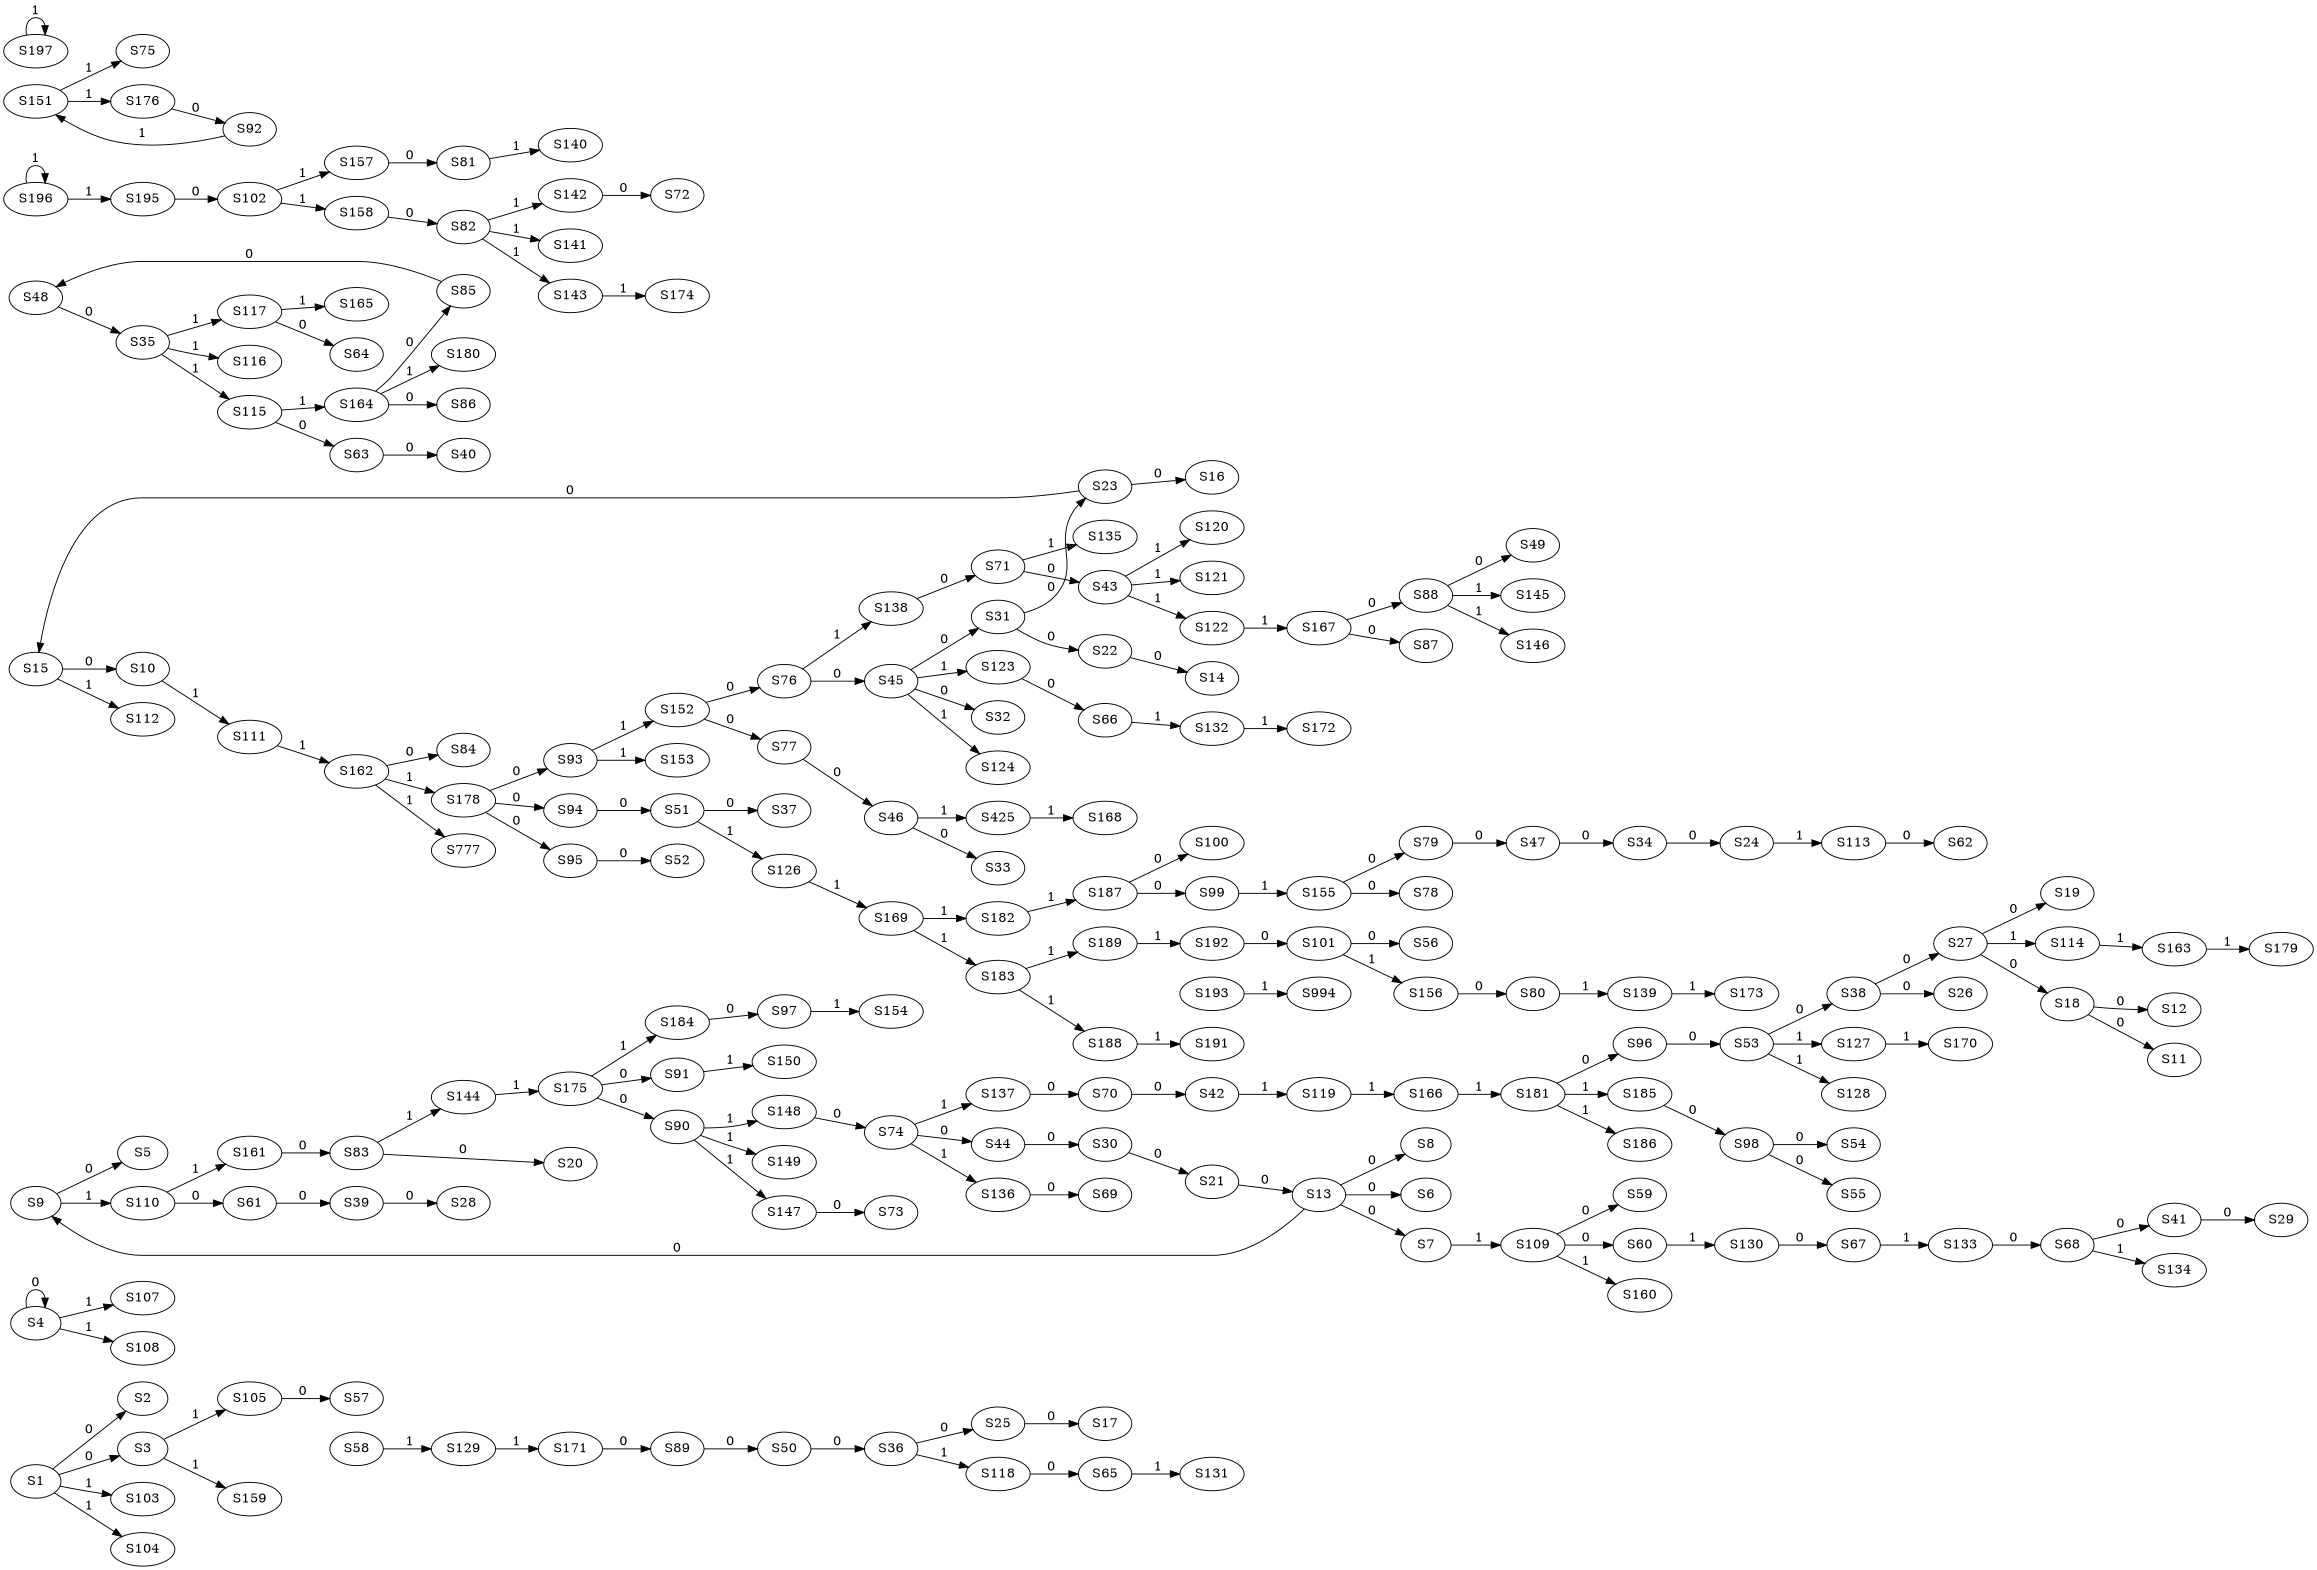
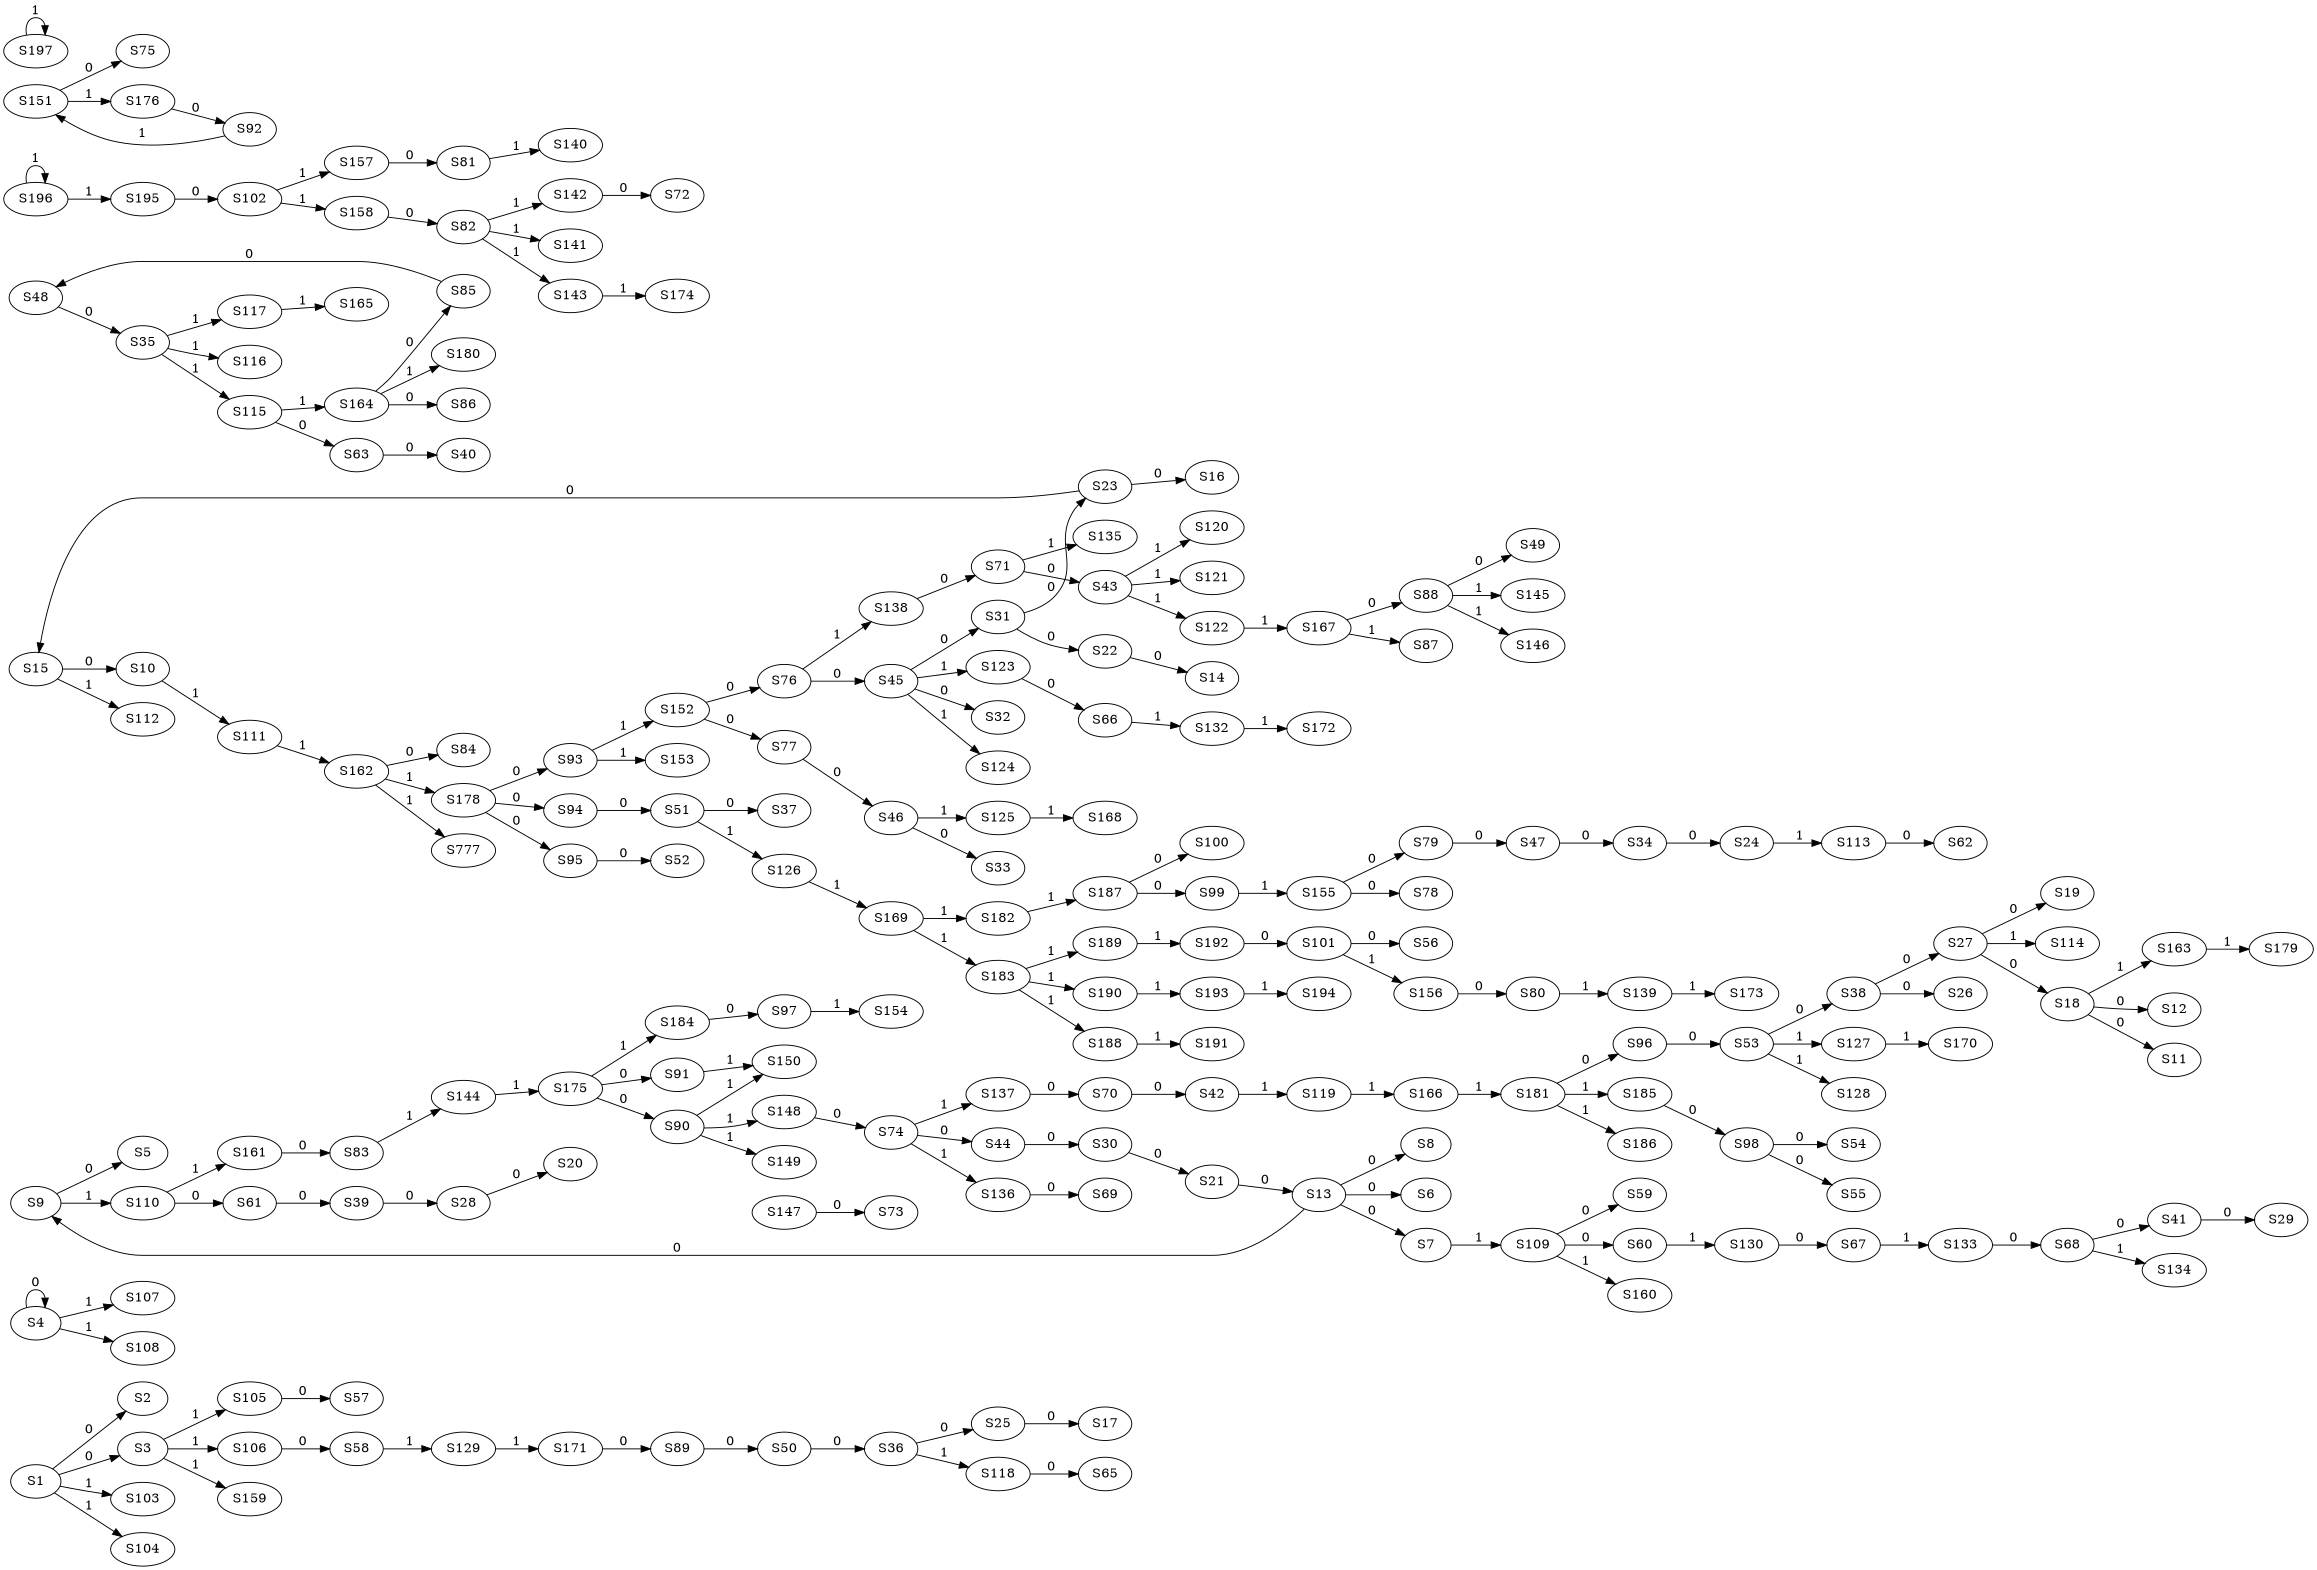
  strict digraph {
    rankdir=LR
    S1
    S2
    S3
    S103
    S104
    S105
+   S106
    S159
    S57
    S58
    S4
    S107
    S108
    S9
    S5
    S110
    S61
    S161
    S13
    S6
    S7
    S8
    S109
    S59
    S60
    S160
    S15
    S10
    S112
    S111
    S162
    S18
    S11
    S12
    S21
    S22
    S14
    S23
    S16
    S25
    S17
    S27
    S19
    S114
    S163
    S28
    S20
    S30
    S31
    S34
    S24
    S113
    S62
    S36
    S118
    S65
    S38
    S26
    S39
    S41
    S29
    S44
    S45
    S32
    S123
    S124
    S66
    S46
    S33
-   S125 [label=S425]
+   S125
    S168
    S47
    S48
    S35
    S115
    S117
    S116
    S63
    S164
-   S64
    S165
    S50
    S51
    S37
    S126
    S169
    S53
    S127
    S128
    S170
    S40
    S68
    S134
    S70
    S42
    S119
    S166
    S71
    S43
    S135
    S120
    S121
    S122
    S167
    S74
    S136
    S137
    S69
    S76
    S138
    S77
    S79
    S85
    S88
    S49
    S145
    S146
    S89
    S94
    S95
    S52
    S96
    S98
    S54
    S55
    S101
    S56
    S156
    S80
    S129
    S171
    S130
    S67
    S83
    S86
    S180
-   S131
    S132
    S172
    S133
    S142
    S72
    S147
    S73
    S148
    S151
    S75
    S176
    S92
    S152
    S155
    S78
    S139
    S173
    S157
    S81
    S140
    S158
    S82
    S141
    S143
    S174
    S144
    S175
    S84
    S178
    n167 [label=S777]
    S93
    S87
    S90
    S91
    S184
    S149
    S150
    S97
    S153
    S181
    S185
    S186
    S154
    S187
    S99
    S100
    S192
    S195
    S102
    S179
    S182
    S183
    S188
    S189
+   S190
    S191
    S193
-   S194 [label=S994]
+   S194
    S196
    S197
    S1 -> S2 [label=0]
    S1 -> S3 [label=0]
    S1 -> S103 [label=1]
    S1 -> S104 [label=1]
    S3 -> S105 [label=1]
+   S3 -> S106 [label=1]
    S3 -> S159 [label=1]
    S105 -> S57 [label=0]
+   S106 -> S58 [label=0]
    S58 -> S129 [label=1]
    S4 -> S4 [label=0]
    S4 -> S107 [label=1]
    S4 -> S108 [label=1]
    S9 -> S5 [label=0]
    S9 -> S110 [label=1]
    S110 -> S61 [label=0]
    S110 -> S161 [label=1]
    S61 -> S39 [label=0]
    S161 -> S83 [label=0]
    S13 -> S9 [label=0]
    S13 -> S6 [label=0]
    S13 -> S7 [label=0]
    S13 -> S8 [label=0]
    S7 -> S109 [label=1]
    S109 -> S59 [label=0]
    S109 -> S60 [label=0]
    S109 -> S160 [label=1]
    S60 -> S130 [label=1]
    S15 -> S10 [label=0]
    S15 -> S112 [label=1]
    S10 -> S111 [label=1]
    S111 -> S162 [label=1]
    S162 -> S84 [label=0]
    S162 -> S178 [label=1]
    S162 -> n167 [label=1]
    S18 -> S11 [label=0]
    S18 -> S12 [label=0]
    S21 -> S13 [label=0]
    S22 -> S14 [label=0]
    S23 -> S15 [label=0]
    S23 -> S16 [label=0]
    S25 -> S17 [label=0]
    S27 -> S18 [label=0]
    S27 -> S19 [label=0]
    S27 -> S114 [label=1]
-   S114 -> S163 [label=1]
+   S18 -> S163 [label=1]
    S163 -> S179 [label=1]
-   S83 -> S20 [label=0]
+   S28 -> S20 [label=0]
    S30 -> S21 [label=0]
    S31 -> S22 [label=0]
    S31 -> S23 [label=0]
    S34 -> S24 [label=0]
    S24 -> S113 [label=1]
    S113 -> S62 [label=0]
    S36 -> S25 [label=0]
    S36 -> S118 [label=1]
    S118 -> S65 [label=0]
-   S65 -> S131 [label=1]
    S38 -> S27 [label=0]
    S38 -> S26 [label=0]
    S39 -> S28 [label=0]
    S41 -> S29 [label=0]
    S44 -> S30 [label=0]
    S45 -> S31 [label=0]
    S45 -> S32 [label=0]
    S45 -> S123 [label=1]
    S45 -> S124 [label=1]
    S123 -> S66 [label=0]
    S66 -> S132 [label=1]
    S46 -> S33 [label=0]
    S46 -> S125 [label=1]
    S125 -> S168 [label=1]
    S47 -> S34 [label=0]
    S48 -> S35 [label=0]
    S35 -> S115 [label=1]
    S35 -> S117 [label=1]
    S35 -> S116 [label=1]
    S115 -> S63 [label=0]
    S115 -> S164 [label=1]
-   S117 -> S64 [label=0]
    S117 -> S165 [label=1]
    S63 -> S40 [label=0]
    S164 -> S85 [label=0]
    S164 -> S86 [label=0]
    S164 -> S180 [label=1]
    S50 -> S36 [label=0]
    S51 -> S37 [label=0]
    S51 -> S126 [label=1]
    S126 -> S169 [label=1]
    S169 -> S182 [label=1]
    S169 -> S183 [label=1]
    S53 -> S38 [label=0]
    S53 -> S127 [label=1]
    S53 -> S128 [label=1]
    S127 -> S170 [label=1]
    S68 -> S41 [label=0]
    S68 -> S134 [label=1]
    S70 -> S42 [label=0]
    S42 -> S119 [label=1]
    S119 -> S166 [label=1]
    S166 -> S181 [label=1]
    S71 -> S43 [label=0]
    S71 -> S135 [label=1]
    S43 -> S120 [label=1]
    S43 -> S121 [label=1]
    S43 -> S122 [label=1]
    S122 -> S167 [label=1]
    S167 -> S88 [label=0]
-   S167 -> S87 [label=0]
+   S167 -> S87 [label=1]
    S74 -> S44 [label=0]
    S74 -> S136 [label=1]
    S74 -> S137 [label=1]
    S136 -> S69 [label=0]
    S137 -> S70 [label=0]
    S76 -> S45 [label=0]
    S76 -> S138 [label=1]
    S138 -> S71 [label=0]
    S77 -> S46 [label=0]
    S79 -> S47 [label=0]
    S85 -> S48 [label=0]
    S88 -> S49 [label=0]
    S88 -> S145 [label=1]
    S88 -> S146 [label=1]
    S89 -> S50 [label=0]
    S94 -> S51 [label=0]
    S95 -> S52 [label=0]
    S96 -> S53 [label=0]
    S98 -> S54 [label=0]
    S98 -> S55 [label=0]
    S101 -> S56 [label=0]
    S101 -> S156 [label=1]
    S156 -> S80 [label=0]
    S80 -> S139 [label=1]
    S129 -> S171 [label=1]
    S171 -> S89 [label=0]
    S130 -> S67 [label=0]
    S67 -> S133 [label=1]
    S83 -> S144 [label=1]
    S132 -> S172 [label=1]
    S133 -> S68 [label=0]
    S142 -> S72 [label=0]
    S147 -> S73 [label=0]
    S148 -> S74 [label=0]
-   S151 -> S75 [label=1]
+   S151 -> S75 [label=0]
    S151 -> S176 [label=1]
    S176 -> S92 [label=0]
    S92 -> S151 [label=1]
    S152 -> S76 [label=0]
    S152 -> S77 [label=0]
    S155 -> S79 [label=0]
    S155 -> S78 [label=0]
    S139 -> S173 [label=1]
    S157 -> S81 [label=0]
    S81 -> S140 [label=1]
    S158 -> S82 [label=0]
    S82 -> S142 [label=1]
    S82 -> S141 [label=1]
    S82 -> S143 [label=1]
    S143 -> S174 [label=1]
    S144 -> S175 [label=1]
    S175 -> S90 [label=0]
    S175 -> S91 [label=0]
    S175 -> S184 [label=1]
    S178 -> S94 [label=0]
    S178 -> S95 [label=0]
    S178 -> S93 [label=0]
    S93 -> S152 [label=1]
    S93 -> S153 [label=1]
-   S90 -> S147 [label=1]
+   S90 -> S150 [label=1]
    S90 -> S148 [label=1]
    S90 -> S149 [label=1]
    S91 -> S150 [label=1]
    S184 -> S97 [label=0]
    S97 -> S154 [label=1]
    S181 -> S96 [label=0]
    S181 -> S185 [label=1]
    S181 -> S186 [label=1]
    S185 -> S98 [label=0]
    S187 -> S99 [label=0]
    S187 -> S100 [label=0]
    S99 -> S155 [label=1]
    S192 -> S101 [label=0]
    S195 -> S102 [label=0]
    S102 -> S157 [label=1]
    S102 -> S158 [label=1]
    S182 -> S187 [label=1]
    S183 -> S188 [label=1]
    S183 -> S189 [label=1]
+   S183 -> S190 [label=1]
    S188 -> S191 [label=1]
    S189 -> S192 [label=1]
+   S190 -> S193 [label=1]
    S193 -> S194 [label=1]
    S196 -> S195 [label=1]
    S196 -> S196 [label=1]
    S197 -> S197 [label=1]
  }
